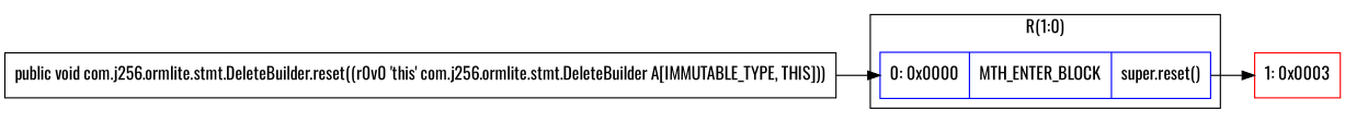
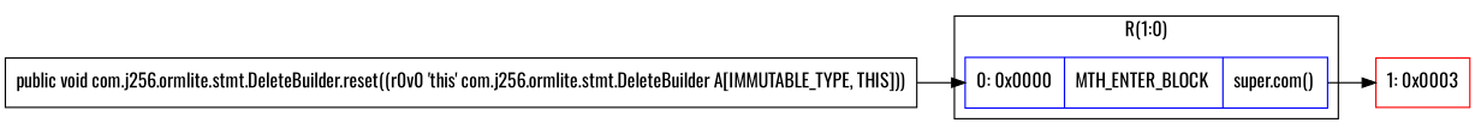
  digraph {
    rankdir=LR
    fontname=Oswald
    node [shape=record fontname=Oswald]
    edge [fontname=Oswald]
-   n1 [color=blue label="{0\:\ 0x0000|MTH_ENTER_BLOCK\l|super.reset()\l}"]
+   n1 [color=blue label="{0\:\ 0x0000|MTH_ENTER_BLOCK\l|super.com()\l}"]
    n2 [color=red label="{1\:\ 0x0003}"]
    n3 [label="{public void com.j256.ormlite.stmt.DeleteBuilder.reset((r0v0 'this' com.j256.ormlite.stmt.DeleteBuilder A[IMMUTABLE_TYPE, THIS])) }"]
    subgraph cluster_1 {
      label="R(1:0)"
      n1
    }
    n1 -> n2
    n3 -> n1
  }
